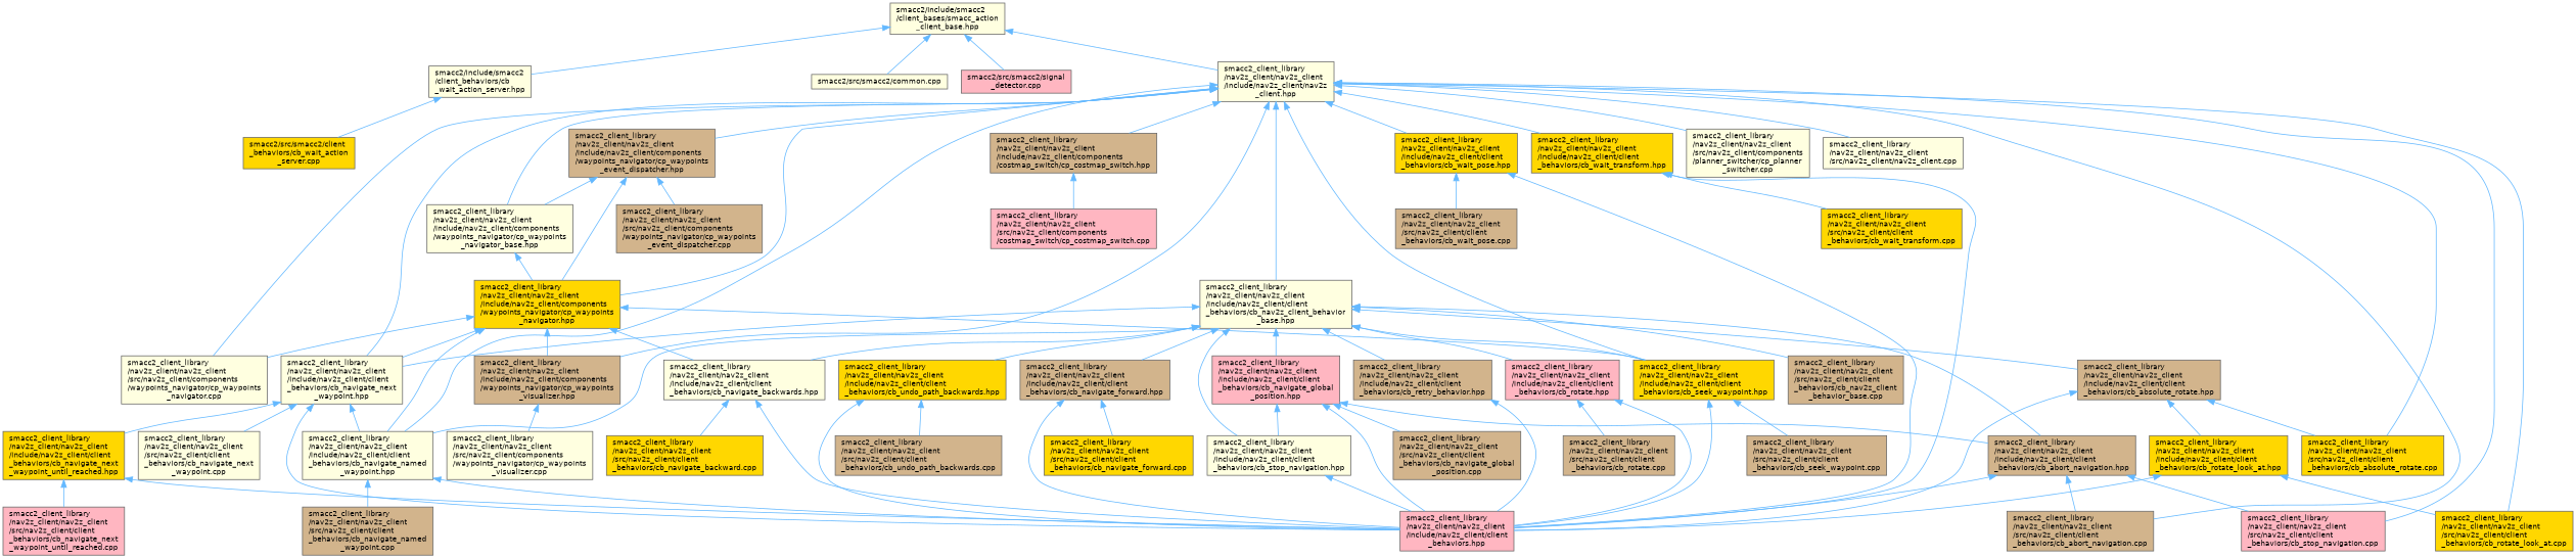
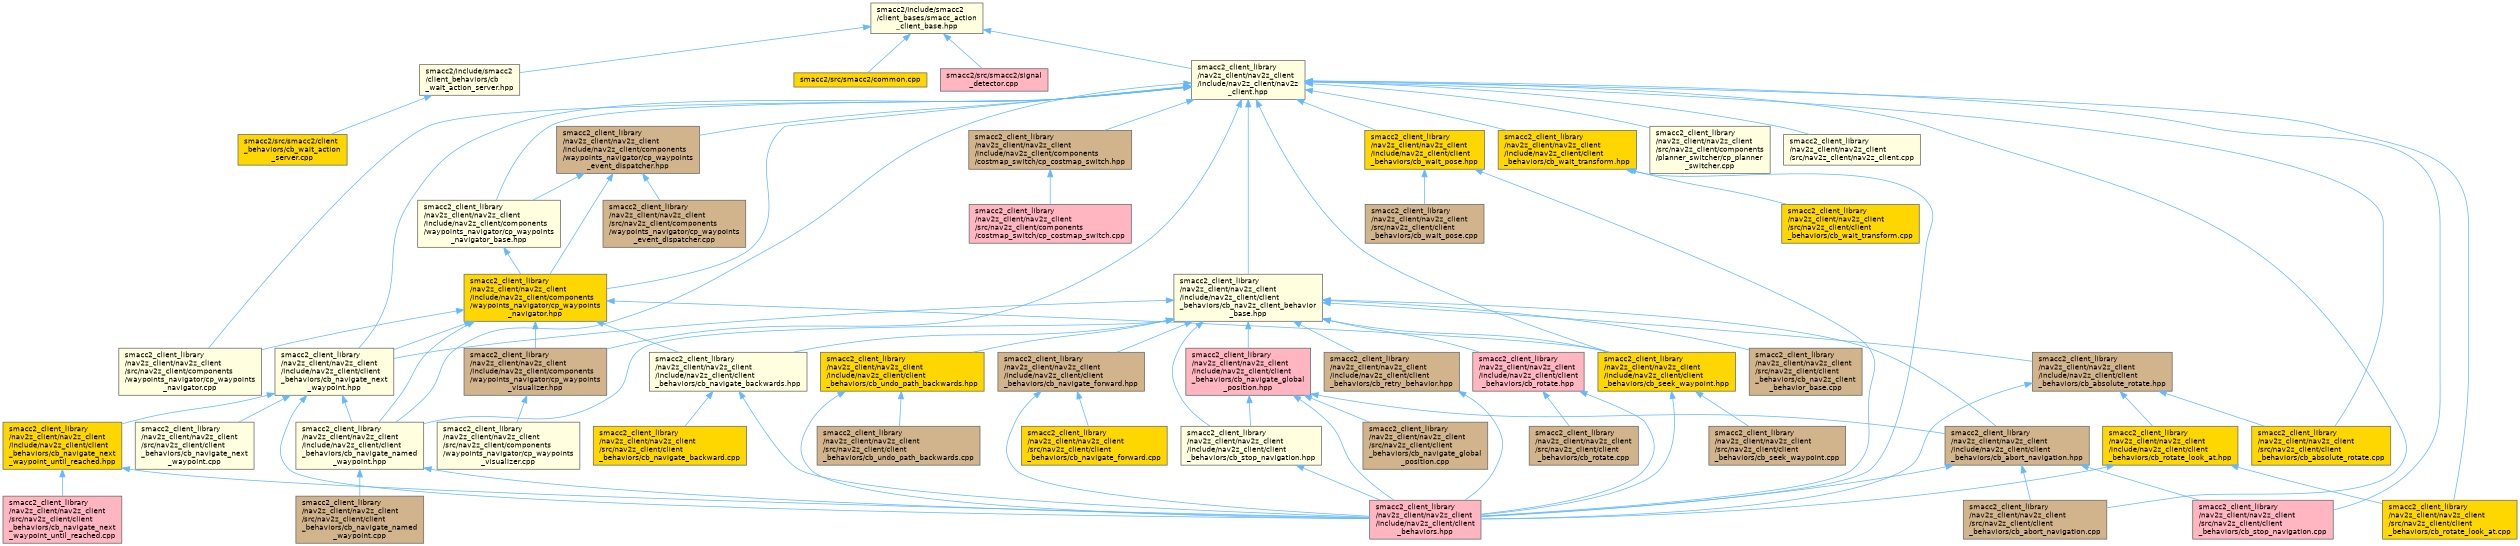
  digraph {
    node [color=grey40 fillcolor=tan fontname=Helvetica fontsize=10 shape=box style=filled]
    edge [color=steelblue1 dir=back fontname=Helvetica fontsize=10 labelfontname=Helvetica labelfontsize=10 style=solid]
    n1 [color=gray40 fillcolor=lightyellow fontcolor=black height=0.2 label="smacc2/include/smacc2\l/client_bases/smacc_action\l_client_base.hpp" width=0.4]
    n2 [fillcolor=lightyellow height=0.2 label="smacc2/include/smacc2\l/client_behaviors/cb\l_wait_action_server.hpp" width=0.4]
-   n3 [fillcolor=lightyellow height=0.2 label="smacc2/src/smacc2/common.cpp" width=0.4]
+   n3 [fillcolor=gold height=0.2 label="smacc2/src/smacc2/common.cpp" width=0.4]
    n4 [fillcolor=lightpink height=0.2 label="smacc2/src/smacc2/signal\l_detector.cpp" width=0.4]
    n5 [fillcolor=lightyellow height=0.2 label="smacc2_client_library\l/nav2z_client/nav2z_client\l/include/nav2z_client/nav2z\l_client.hpp" width=0.4]
    n6 [fillcolor=gold height=0.2 label="smacc2/src/smacc2/client\l_behaviors/cb_wait_action\l_server.cpp" width=0.4]
    n7 [fillcolor=lightyellow height=0.2 label="smacc2_client_library\l/nav2z_client/nav2z_client\l/include/nav2z_client/client\l_behaviors/cb_nav2z_client_behavior\l_base.hpp" width=0.4]
    n8 [height=0.2 label="smacc2_client_library\l/nav2z_client/nav2z_client\l/src/nav2z_client/client\l_behaviors/cb_abort_navigation.cpp" width=0.4]
    n9 [fillcolor=lightpink height=0.2 label="smacc2_client_library\l/nav2z_client/nav2z_client\l/src/nav2z_client/client\l_behaviors/cb_stop_navigation.cpp" width=0.4]
    n10 [fillcolor=gold height=0.2 label="smacc2_client_library\l/nav2z_client/nav2z_client\l/src/nav2z_client/client\l_behaviors/cb_rotate_look_at.cpp" width=0.4]
    n11 [fillcolor=gold height=0.2 label="smacc2_client_library\l/nav2z_client/nav2z_client\l/src/nav2z_client/client\l_behaviors/cb_absolute_rotate.cpp" width=0.4]
    n12 [fillcolor=lightyellow height=0.2 label="smacc2_client_library\l/nav2z_client/nav2z_client\l/include/nav2z_client/client\l_behaviors/cb_navigate_named\l_waypoint.hpp" width=0.4]
    n13 [fillcolor=lightyellow height=0.2 label="smacc2_client_library\l/nav2z_client/nav2z_client\l/include/nav2z_client/client\l_behaviors/cb_navigate_next\l_waypoint.hpp" width=0.4]
    n14 [fillcolor=gold height=0.2 label="smacc2_client_library\l/nav2z_client/nav2z_client\l/include/nav2z_client/client\l_behaviors/cb_seek_waypoint.hpp" width=0.4]
    n15 [fillcolor=gold height=0.2 label="smacc2_client_library\l/nav2z_client/nav2z_client\l/include/nav2z_client/client\l_behaviors/cb_wait_pose.hpp" width=0.4]
    n16 [fillcolor=gold height=0.2 label="smacc2_client_library\l/nav2z_client/nav2z_client\l/include/nav2z_client/client\l_behaviors/cb_wait_transform.hpp" width=0.4]
    n17 [height=0.2 label="smacc2_client_library\l/nav2z_client/nav2z_client\l/include/nav2z_client/components\l/costmap_switch/cp_costmap_switch.hpp" width=0.4]
    n18 [height=0.2 label="smacc2_client_library\l/nav2z_client/nav2z_client\l/include/nav2z_client/components\l/waypoints_navigator/cp_waypoints\l_event_dispatcher.hpp" width=0.4]
    n19 [fillcolor=gold height=0.2 label="smacc2_client_library\l/nav2z_client/nav2z_client\l/include/nav2z_client/components\l/waypoints_navigator/cp_waypoints\l_navigator.hpp" width=0.4]
    n20 [height=0.2 label="smacc2_client_library\l/nav2z_client/nav2z_client\l/include/nav2z_client/components\l/waypoints_navigator/cp_waypoints\l_visualizer.hpp" width=0.4]
    n21 [fillcolor=lightyellow height=0.2 label="smacc2_client_library\l/nav2z_client/nav2z_client\l/src/nav2z_client/components\l/waypoints_navigator/cp_waypoints\l_navigator.cpp" width=0.4]
    n22 [fillcolor=lightyellow height=0.2 label="smacc2_client_library\l/nav2z_client/nav2z_client\l/include/nav2z_client/components\l/waypoints_navigator/cp_waypoints\l_navigator_base.hpp" width=0.4]
    n23 [fillcolor=lightyellow height=0.2 label="smacc2_client_library\l/nav2z_client/nav2z_client\l/src/nav2z_client/components\l/planner_switcher/cp_planner\l_switcher.cpp" width=0.4]
    n24 [fillcolor=lightyellow height=0.2 label="smacc2_client_library\l/nav2z_client/nav2z_client\l/src/nav2z_client/nav2z_client.cpp" width=0.4]
    n25 [height=0.2 label="smacc2_client_library\l/nav2z_client/nav2z_client\l/include/nav2z_client/client\l_behaviors/cb_abort_navigation.hpp" width=0.4]
    n26 [height=0.2 label="smacc2_client_library\l/nav2z_client/nav2z_client\l/include/nav2z_client/client\l_behaviors/cb_absolute_rotate.hpp" width=0.4]
    n27 [fillcolor=lightyellow height=0.2 label="smacc2_client_library\l/nav2z_client/nav2z_client\l/include/nav2z_client/client\l_behaviors/cb_navigate_backwards.hpp" width=0.4]
    n28 [height=0.2 label="smacc2_client_library\l/nav2z_client/nav2z_client\l/include/nav2z_client/client\l_behaviors/cb_navigate_forward.hpp" width=0.4]
    n29 [fillcolor=lightpink height=0.2 label="smacc2_client_library\l/nav2z_client/nav2z_client\l/include/nav2z_client/client\l_behaviors/cb_navigate_global\l_position.hpp" width=0.4]
    n30 [fillcolor=lightyellow height=0.2 label="smacc2_client_library\l/nav2z_client/nav2z_client\l/include/nav2z_client/client\l_behaviors/cb_stop_navigation.hpp" width=0.4]
    n31 [height=0.2 label="smacc2_client_library\l/nav2z_client/nav2z_client\l/include/nav2z_client/client\l_behaviors/cb_retry_behavior.hpp" width=0.4]
    n32 [fillcolor=lightpink height=0.2 label="smacc2_client_library\l/nav2z_client/nav2z_client\l/include/nav2z_client/client\l_behaviors/cb_rotate.hpp" width=0.4]
    n33 [fillcolor=gold height=0.2 label="smacc2_client_library\l/nav2z_client/nav2z_client\l/include/nav2z_client/client\l_behaviors/cb_undo_path_backwards.hpp" width=0.4]
    n34 [height=0.2 label="smacc2_client_library\l/nav2z_client/nav2z_client\l/src/nav2z_client/client\l_behaviors/cb_nav2z_client\l_behavior_base.cpp" width=0.4]
    n35 [fillcolor=lightpink height=0.2 label="smacc2_client_library\l/nav2z_client/nav2z_client\l/include/nav2z_client/client\l_behaviors.hpp" width=0.4]
    n36 [fillcolor=gold height=0.2 label="smacc2_client_library\l/nav2z_client/nav2z_client\l/include/nav2z_client/client\l_behaviors/cb_rotate_look_at.hpp" width=0.4]
    n37 [fillcolor=gold height=0.2 label="smacc2_client_library\l/nav2z_client/nav2z_client\l/src/nav2z_client/client\l_behaviors/cb_navigate_backward.cpp" width=0.4]
    n38 [fillcolor=gold height=0.2 label="smacc2_client_library\l/nav2z_client/nav2z_client\l/src/nav2z_client/client\l_behaviors/cb_navigate_forward.cpp" width=0.4]
    n39 [height=0.2 label="smacc2_client_library\l/nav2z_client/nav2z_client\l/src/nav2z_client/client\l_behaviors/cb_navigate_global\l_position.cpp" width=0.4]
    n40 [height=0.2 label="smacc2_client_library\l/nav2z_client/nav2z_client\l/src/nav2z_client/client\l_behaviors/cb_navigate_named\l_waypoint.cpp" width=0.4]
    n41 [fillcolor=gold height=0.2 label="smacc2_client_library\l/nav2z_client/nav2z_client\l/include/nav2z_client/client\l_behaviors/cb_navigate_next\l_waypoint_until_reached.hpp" width=0.4]
    n42 [fillcolor=lightyellow height=0.2 label="smacc2_client_library\l/nav2z_client/nav2z_client\l/src/nav2z_client/client\l_behaviors/cb_navigate_next\l_waypoint.cpp" width=0.4]
    n43 [fillcolor=lightpink height=0.2 label="smacc2_client_library\l/nav2z_client/nav2z_client\l/src/nav2z_client/client\l_behaviors/cb_navigate_next\l_waypoint_until_reached.cpp" width=0.4]
    n44 [height=0.2 label="smacc2_client_library\l/nav2z_client/nav2z_client\l/src/nav2z_client/client\l_behaviors/cb_rotate.cpp" width=0.4]
    n45 [height=0.2 label="smacc2_client_library\l/nav2z_client/nav2z_client\l/src/nav2z_client/client\l_behaviors/cb_seek_waypoint.cpp" width=0.4]
    n46 [height=0.2 label="smacc2_client_library\l/nav2z_client/nav2z_client\l/src/nav2z_client/client\l_behaviors/cb_undo_path_backwards.cpp" width=0.4]
    n47 [height=0.2 label="smacc2_client_library\l/nav2z_client/nav2z_client\l/src/nav2z_client/client\l_behaviors/cb_wait_pose.cpp" width=0.4]
    n48 [fillcolor=gold height=0.2 label="smacc2_client_library\l/nav2z_client/nav2z_client\l/src/nav2z_client/client\l_behaviors/cb_wait_transform.cpp" width=0.4]
    n49 [fillcolor=lightpink height=0.2 label="smacc2_client_library\l/nav2z_client/nav2z_client\l/src/nav2z_client/components\l/costmap_switch/cp_costmap_switch.cpp" width=0.4]
    n50 [height=0.2 label="smacc2_client_library\l/nav2z_client/nav2z_client\l/src/nav2z_client/components\l/waypoints_navigator/cp_waypoints\l_event_dispatcher.cpp" width=0.4]
    n51 [fillcolor=lightyellow height=0.2 label="smacc2_client_library\l/nav2z_client/nav2z_client\l/src/nav2z_client/components\l/waypoints_navigator/cp_waypoints\l_visualizer.cpp" width=0.4]
    n1 -> n2
    n1 -> n3
    n1 -> n4
    n1 -> n5
    n2 -> n6
    n5 -> n7
    n5 -> n8
    n5 -> n9
    n5 -> n10
    n5 -> n11
    n5 -> n12
    n5 -> n13
    n5 -> n14
    n5 -> n15
    n5 -> n16
    n5 -> n17
    n5 -> n18
    n5 -> n19
    n5 -> n20
    n5 -> n21
    n5 -> n22
    n5 -> n23
    n5 -> n24
    n7 -> n12
    n7 -> n13
    n7 -> n14
    n7 -> n25
    n7 -> n26
    n7 -> n27
    n7 -> n28
    n7 -> n29
    n7 -> n30
    n7 -> n31
    n7 -> n32
    n7 -> n33
    n7 -> n34
    n12 -> n35
    n12 -> n40
    n13 -> n12
    n13 -> n35
    n13 -> n41
    n13 -> n42
    n14 -> n35
    n14 -> n45
    n15 -> n35
    n15 -> n47
    n16 -> n35
    n16 -> n48
    n17 -> n49
    n18 -> n19
    n18 -> n22
    n18 -> n50
    n19 -> n12
    n19 -> n13
    n19 -> n14
    n19 -> n20
    n19 -> n21
    n19 -> n27
    n20 -> n51
    n22 -> n19
    n25 -> n8
    n25 -> n9
    n25 -> n35
    n26 -> n11
    n26 -> n35
    n26 -> n36
    n27 -> n35
    n27 -> n37
    n28 -> n35
    n28 -> n38
    n29 -> n25
    n29 -> n30
    n29 -> n35
    n29 -> n39
    n30 -> n35
    n31 -> n35
    n32 -> n35
    n32 -> n44
    n33 -> n35
    n33 -> n46
    n36 -> n10
    n36 -> n35
    n41 -> n35
    n41 -> n43
  }
